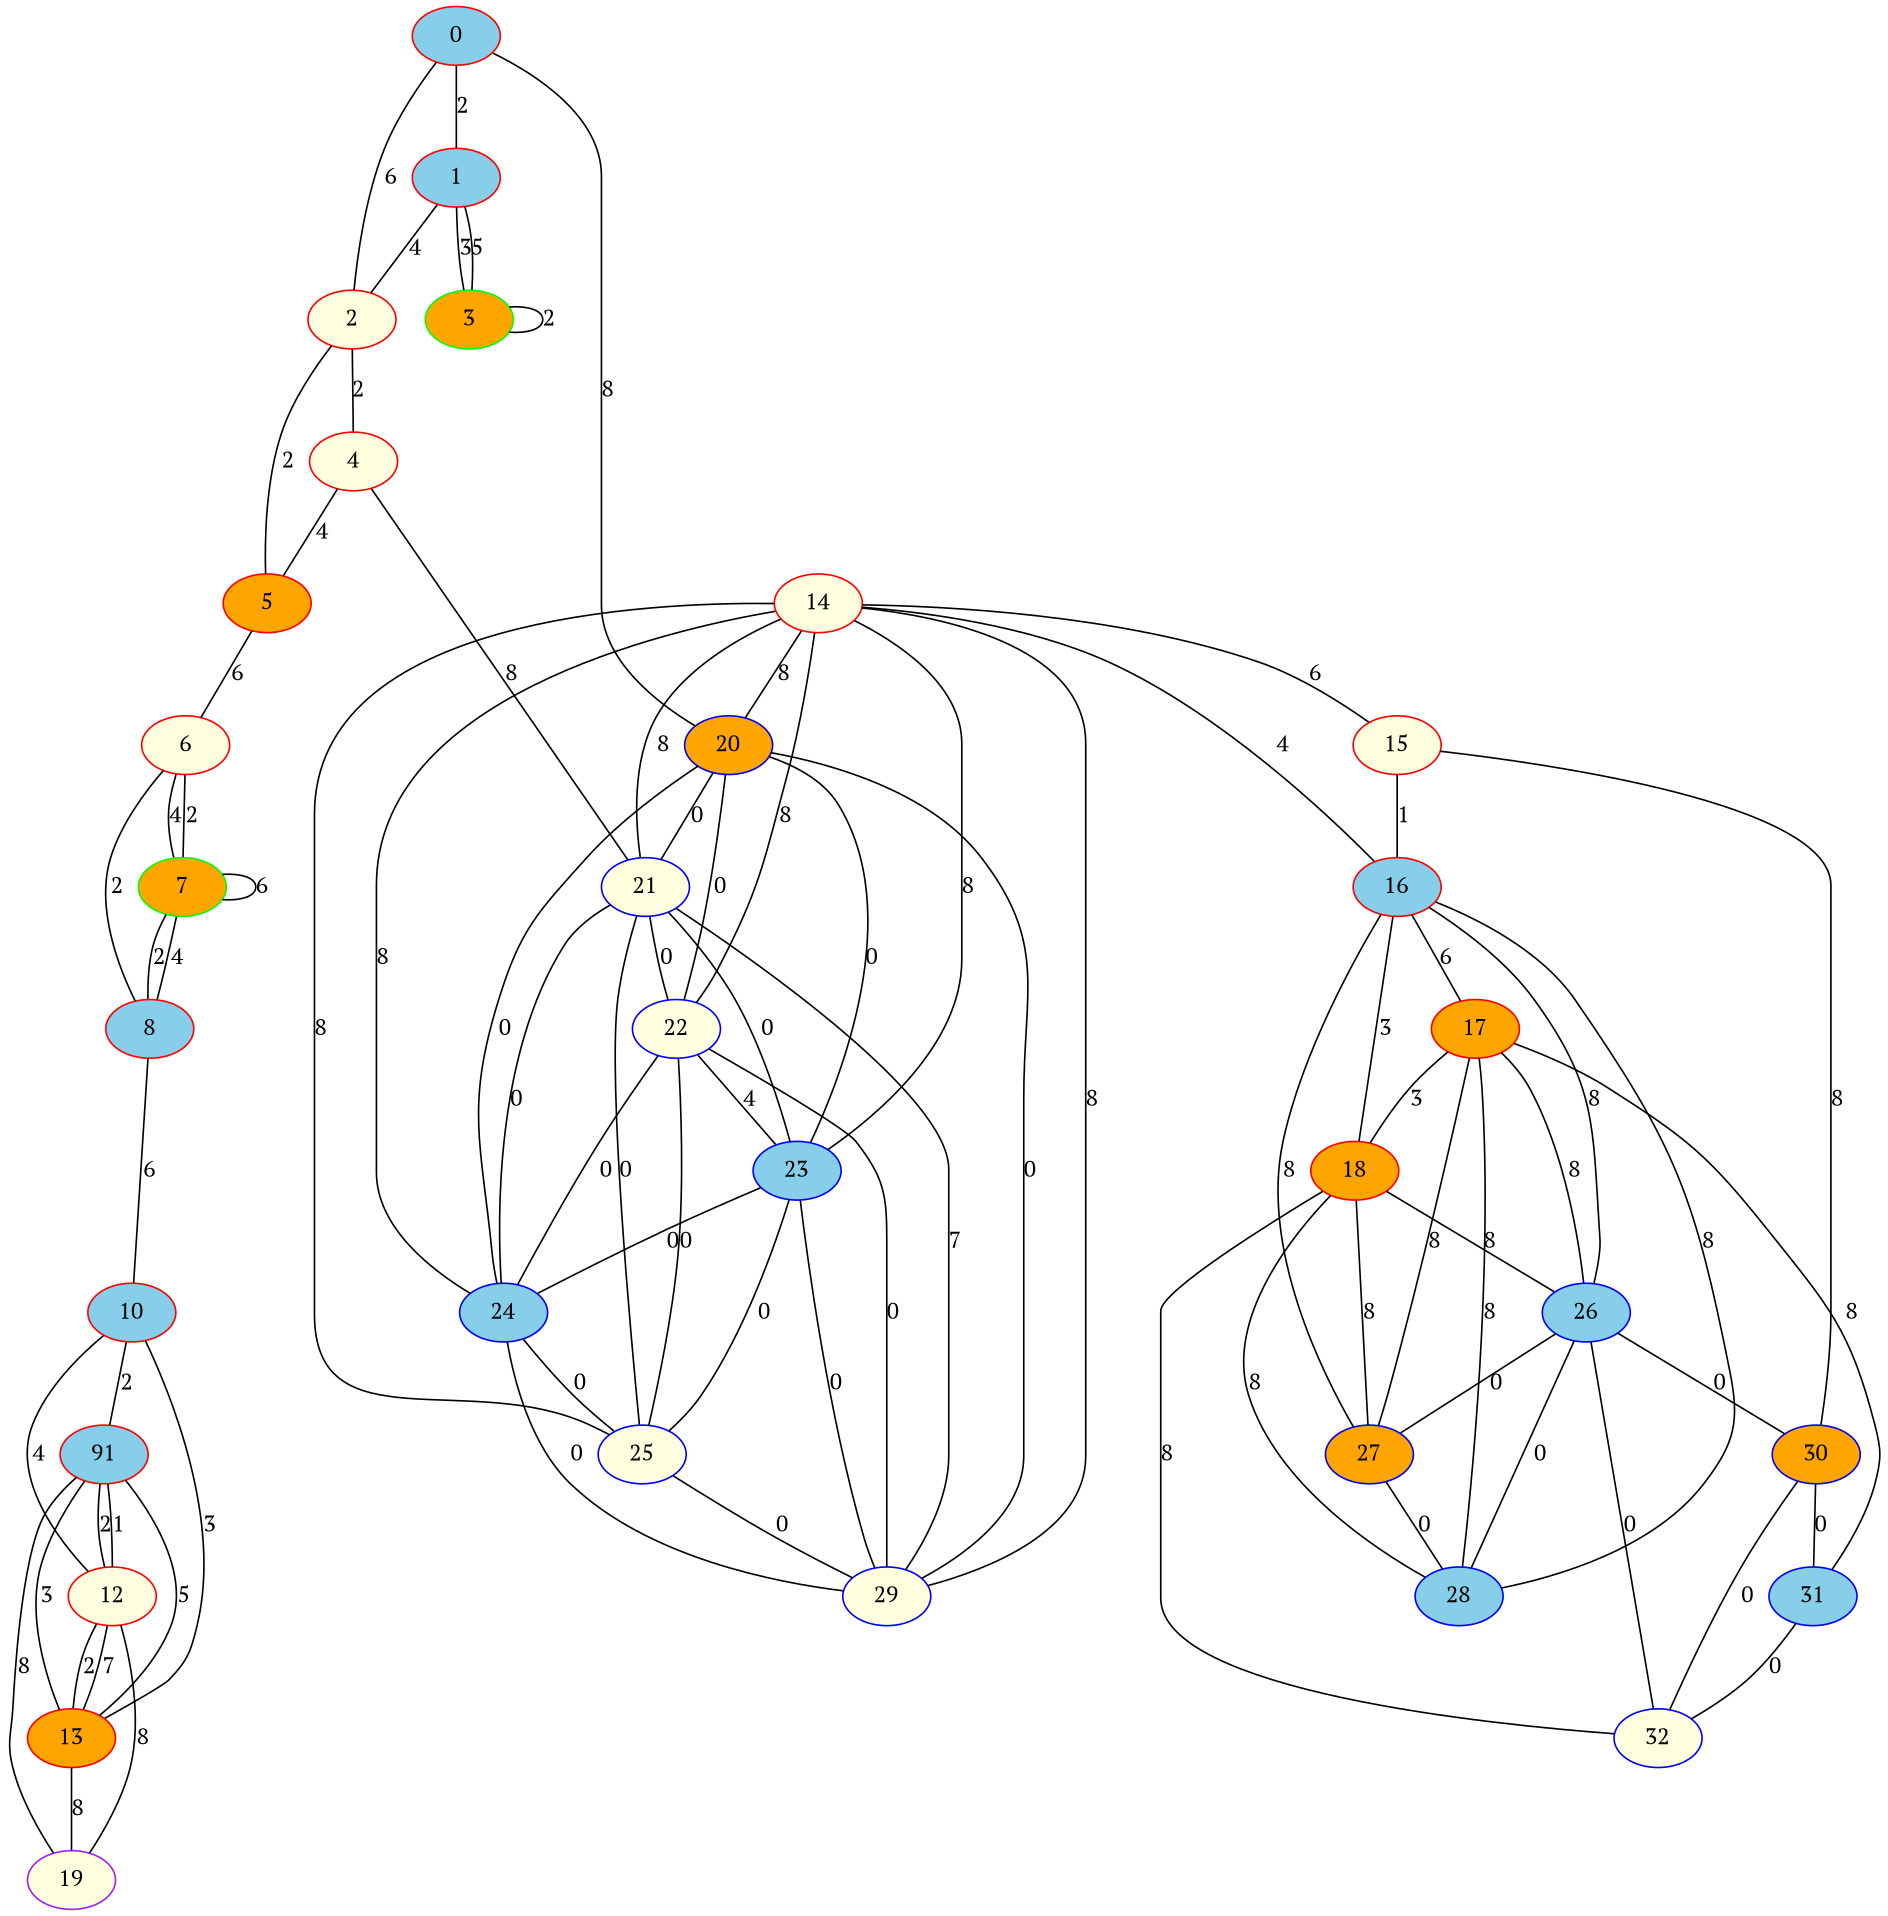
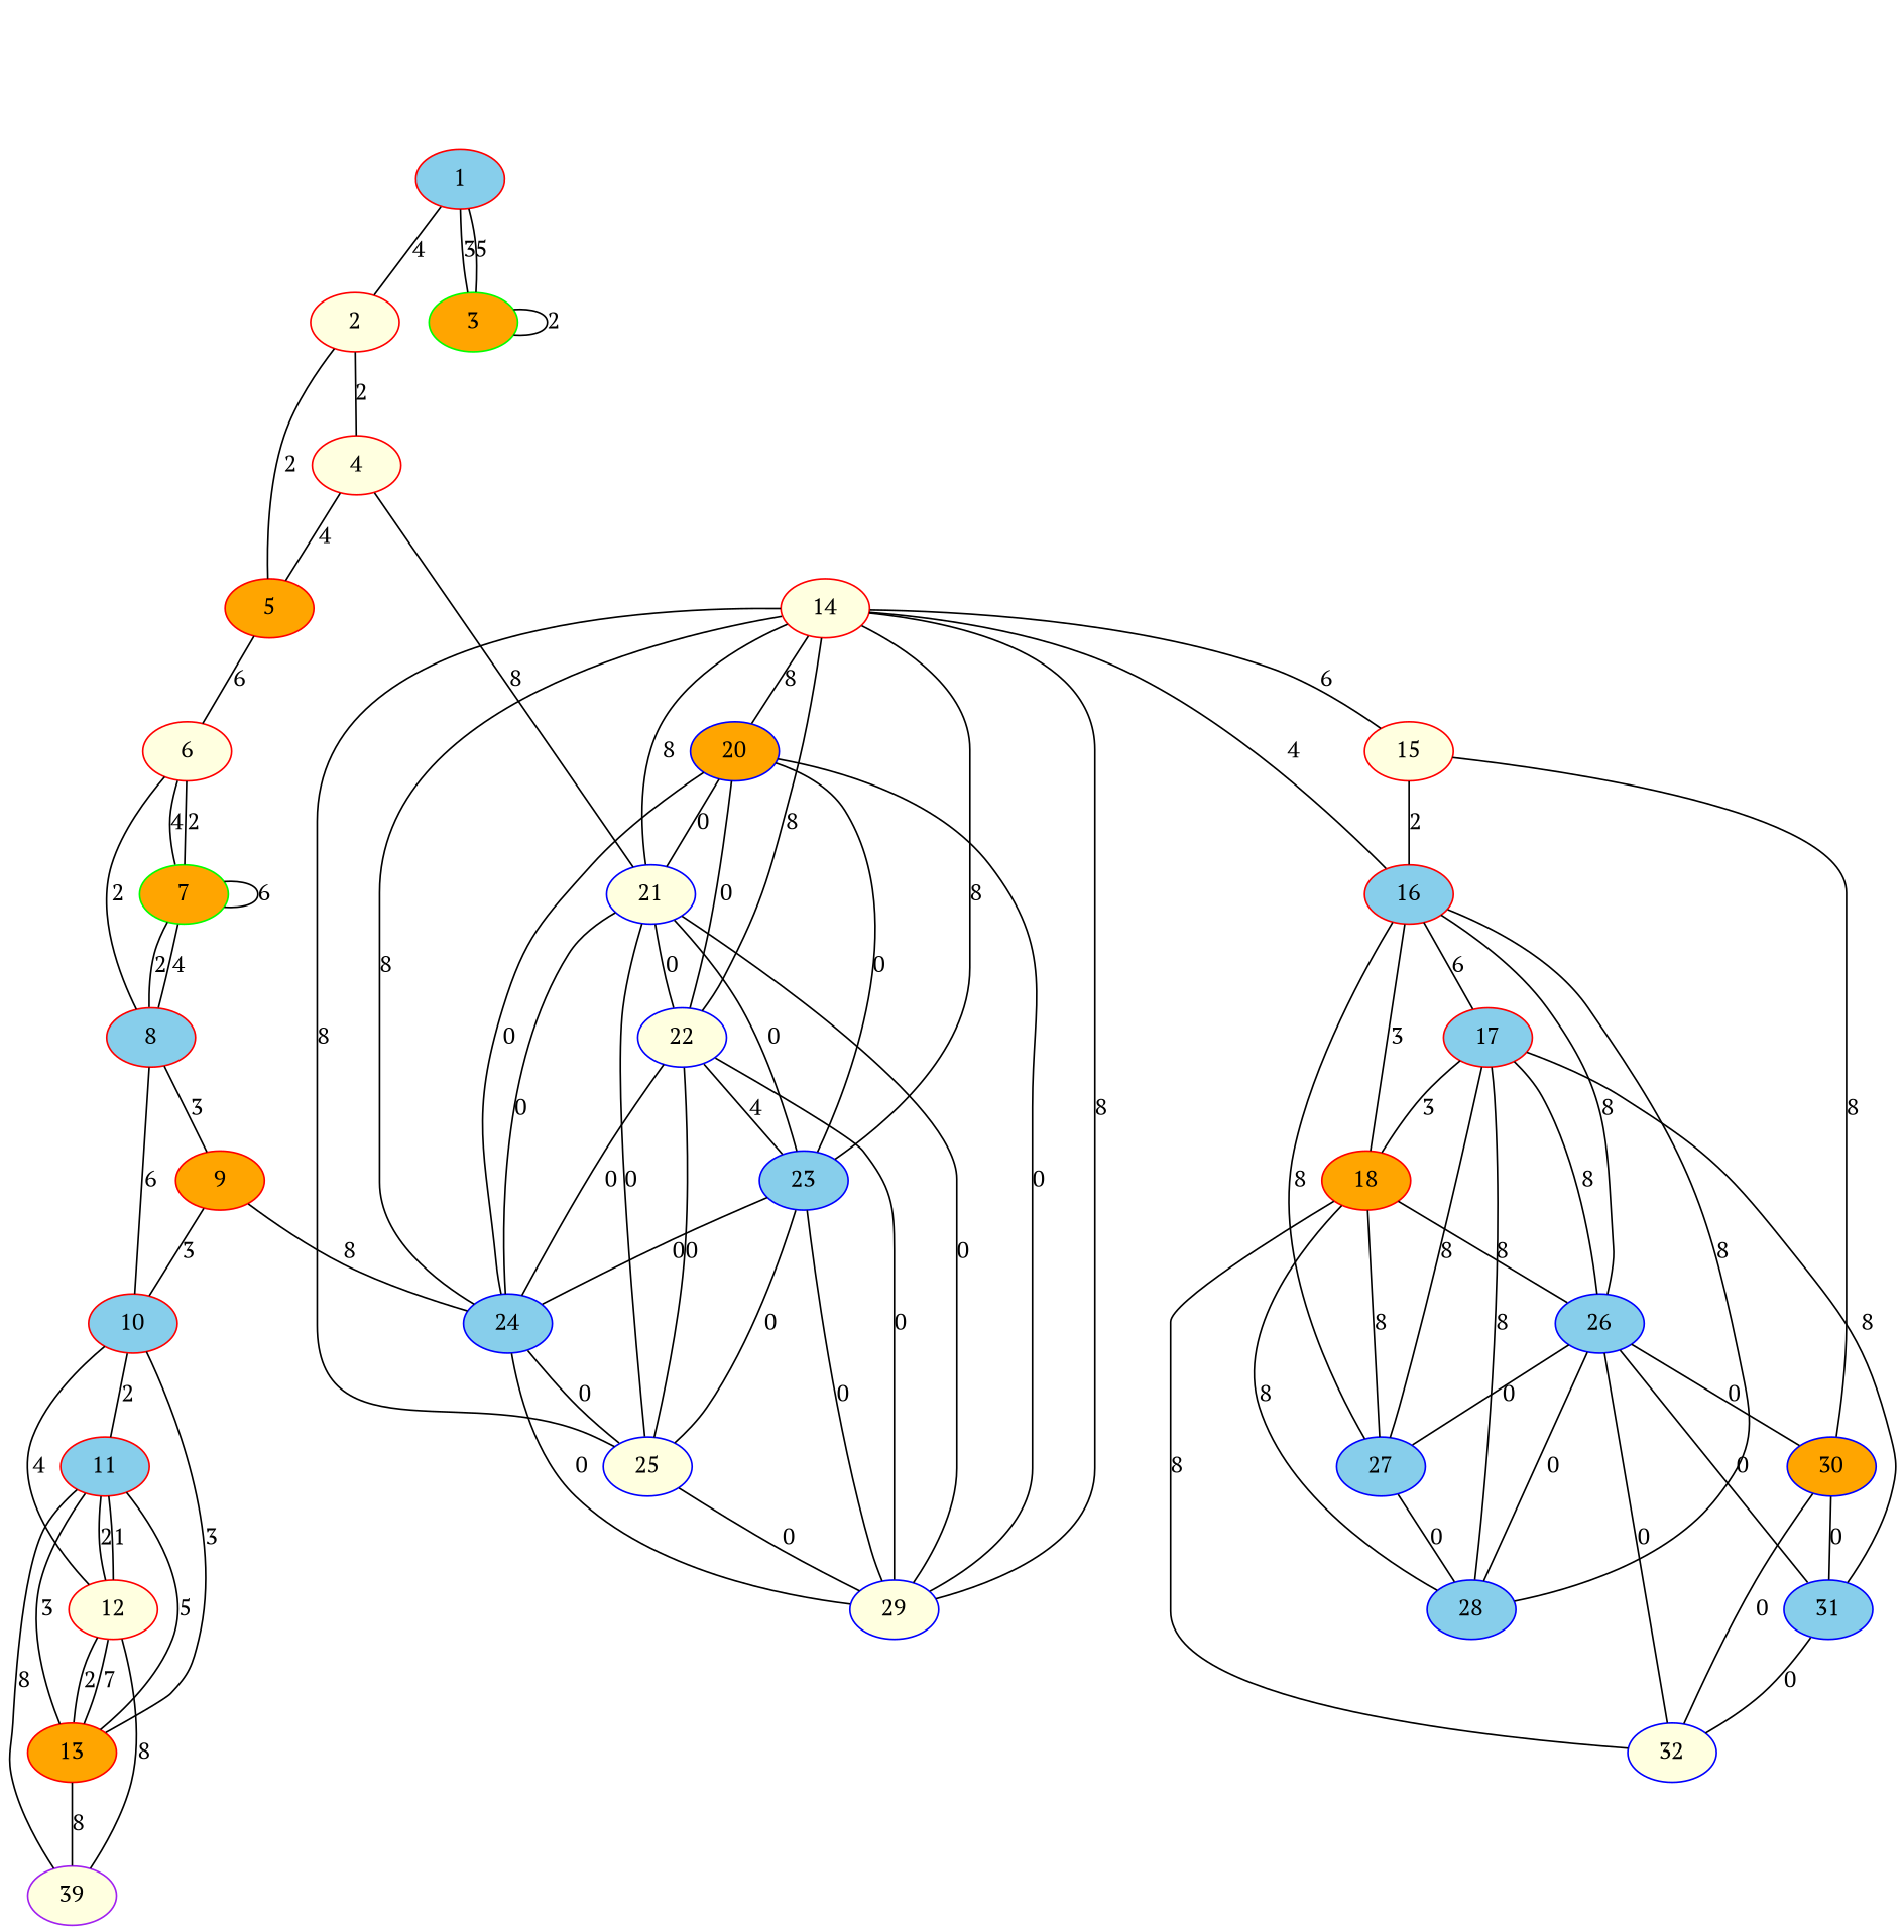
  graph {
    fontname="PT Serif"
    node [color=red fillcolor=skyblue fontname="PT Serif" style=filled weight=1]
    edge [fontname="PT Serif"]
-   0
    1
    2 [fillcolor=lightyellow]
    20 [color=blue fillcolor=orange weight=3]
    3 [color=green fillcolor=orange weight=2]
    4 [fillcolor=lightyellow]
    5 [fillcolor=orange]
    21 [color=blue fillcolor=lightyellow weight=3]
    24 [color=blue weight=3]
    22 [color=blue fillcolor=lightyellow weight=3]
    23 [color=blue weight=3]
    29 [color=blue fillcolor=lightyellow weight=3]
    6 [fillcolor=lightyellow]
    25 [color=blue fillcolor=lightyellow weight=3]
    7 [color=green fillcolor=orange weight=2]
    8
+   9 [fillcolor=orange]
    10
-   11 [label=91]
+   11
    12 [fillcolor=lightyellow]
    13 [fillcolor=orange]
-   19 [color=purple fillcolor=lightyellow weight=4]
+   19 [color=purple fillcolor=lightyellow weight=4 label=39]
    14 [fillcolor=lightyellow]
    15 [fillcolor=lightyellow]
    16
    30 [color=blue fillcolor=orange weight=3]
-   17 [fillcolor=orange]
+   17
    18 [fillcolor=orange]
    26 [color=blue weight=3]
-   27 [color=blue fillcolor=orange weight=3]
+   27 [color=blue weight=3]
    28 [color=blue weight=3]
    31 [color=blue weight=3]
    32 [color=blue fillcolor=lightyellow weight=3]
-   0 -- 1 [label=2]
-   0 -- 2 [label=6]
-   0 -- 20 [label=8]
    1 -- 2 [label=4]
    1 -- 3 [label=5]
    1 -- 3 [label=3]
    2 -- 4 [label=2]
    2 -- 5 [label=2]
    20 -- 21 [label=0]
    20 -- 24 [label=0]
    20 -- 22 [label=0]
    20 -- 23 [label=0]
    20 -- 29 [label=0]
    3 -- 3 [label=2]
    4 -- 5 [label=4]
    4 -- 21 [label=8]
    5 -- 6 [label=6]
    21 -- 24 [label=0]
    21 -- 22 [label=0]
    21 -- 23 [label=0]
-   21 -- 29 [label=7]
+   21 -- 29 [label=0]
    21 -- 25 [label=0]
    24 -- 29 [label=0]
    24 -- 25 [label=0]
    22 -- 24 [label=0]
    22 -- 23 [label=4]
    22 -- 29 [label=0]
    22 -- 25 [label=0]
    23 -- 24 [label=0]
    23 -- 29 [label=0]
    23 -- 25 [label=0]
    6 -- 7 [label=2]
    6 -- 7 [label=4]
    6 -- 8 [label=2]
    25 -- 29 [label=0]
    7 -- 7 [label=6]
    7 -- 8 [label=4]
    7 -- 8 [label=2]
+   8 -- 9 [label=3]
    8 -- 10 [label=6]
+   9 -- 24 [label=8]
+   9 -- 10 [label=3]
    10 -- 11 [label=2]
    10 -- 12 [label=4]
    10 -- 13 [label=3]
    11 -- 12 [label=2]
    11 -- 12 [label=1]
    11 -- 13 [label=5]
    11 -- 13 [label=3]
    11 -- 19 [label=8]
    12 -- 13 [label=7]
    12 -- 13 [label=2]
    12 -- 19 [label=8]
    13 -- 19 [label=8]
    14 -- 20 [label=8]
    14 -- 21 [label=8]
    14 -- 24 [label=8]
    14 -- 22 [label=8]
    14 -- 23 [label=8]
    14 -- 29 [label=8]
    14 -- 25 [label=8]
    14 -- 15 [label=6]
    14 -- 16 [label=4]
-   15 -- 16 [label=1]
+   15 -- 16 [label=2]
    15 -- 30 [label=8]
    16 -- 17 [label=6]
    16 -- 18 [label=3]
    16 -- 26 [label=8]
    16 -- 27 [label=8]
    16 -- 28 [label=8]
    30 -- 31 [label=0]
    30 -- 32 [label=0]
    17 -- 18 [label=3]
    17 -- 26 [label=8]
    17 -- 27 [label=8]
    17 -- 28 [label=8]
    17 -- 31 [label=8]
    18 -- 26 [label=8]
    18 -- 27 [label=8]
    18 -- 28 [label=8]
    18 -- 32 [label=8]
    26 -- 30 [label=0]
    26 -- 27 [label=0]
    26 -- 28 [label=0]
+   26 -- 31 [label=0]
    26 -- 32 [label=0]
    27 -- 28 [label=0]
    31 -- 32 [label=0]
  }
